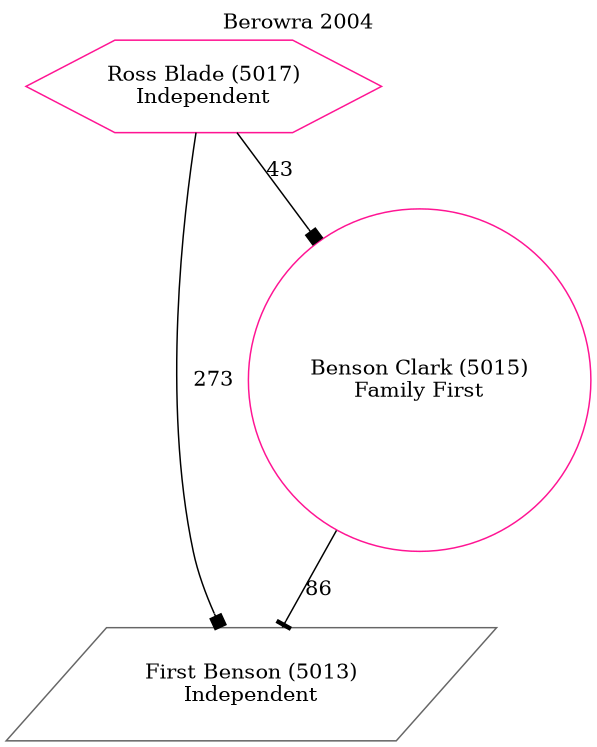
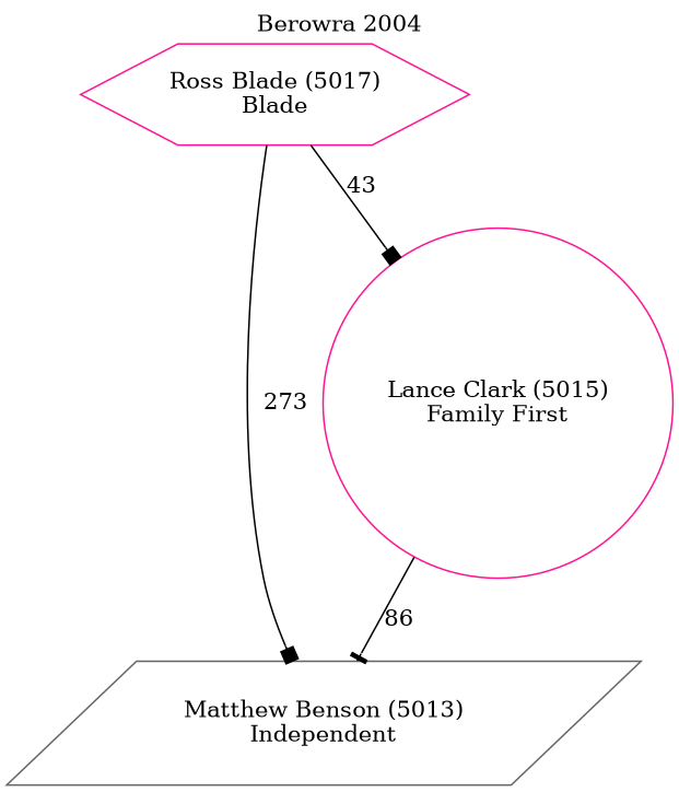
  digraph {
    label="Berowra 2004"
    labelloc=t
    mclimit=10
    node [color=deeppink]
    edge [arrowhead=box]
-   n1 [color=gray40 label="First Benson (5013)\nIndependent" shape=parallelogram]
-   n2 [label="Benson Clark (5015)\nFamily First" shape=circle]
-   n3 [label="Ross Blade (5017)\nIndependent" shape=hexagon]
+   n1 [color=gray40 label="Matthew Benson (5013)\nIndependent" shape=parallelogram]
+   n2 [label="Lance Clark (5015)\nFamily First" shape=circle]
+   n3 [label="Ross Blade (5017)\nBlade" shape=hexagon]
    n2 -> n1 [arrowhead=tee label=86]
    n3 -> n1 [label=273]
    n3 -> n2 [label=43]
  }
